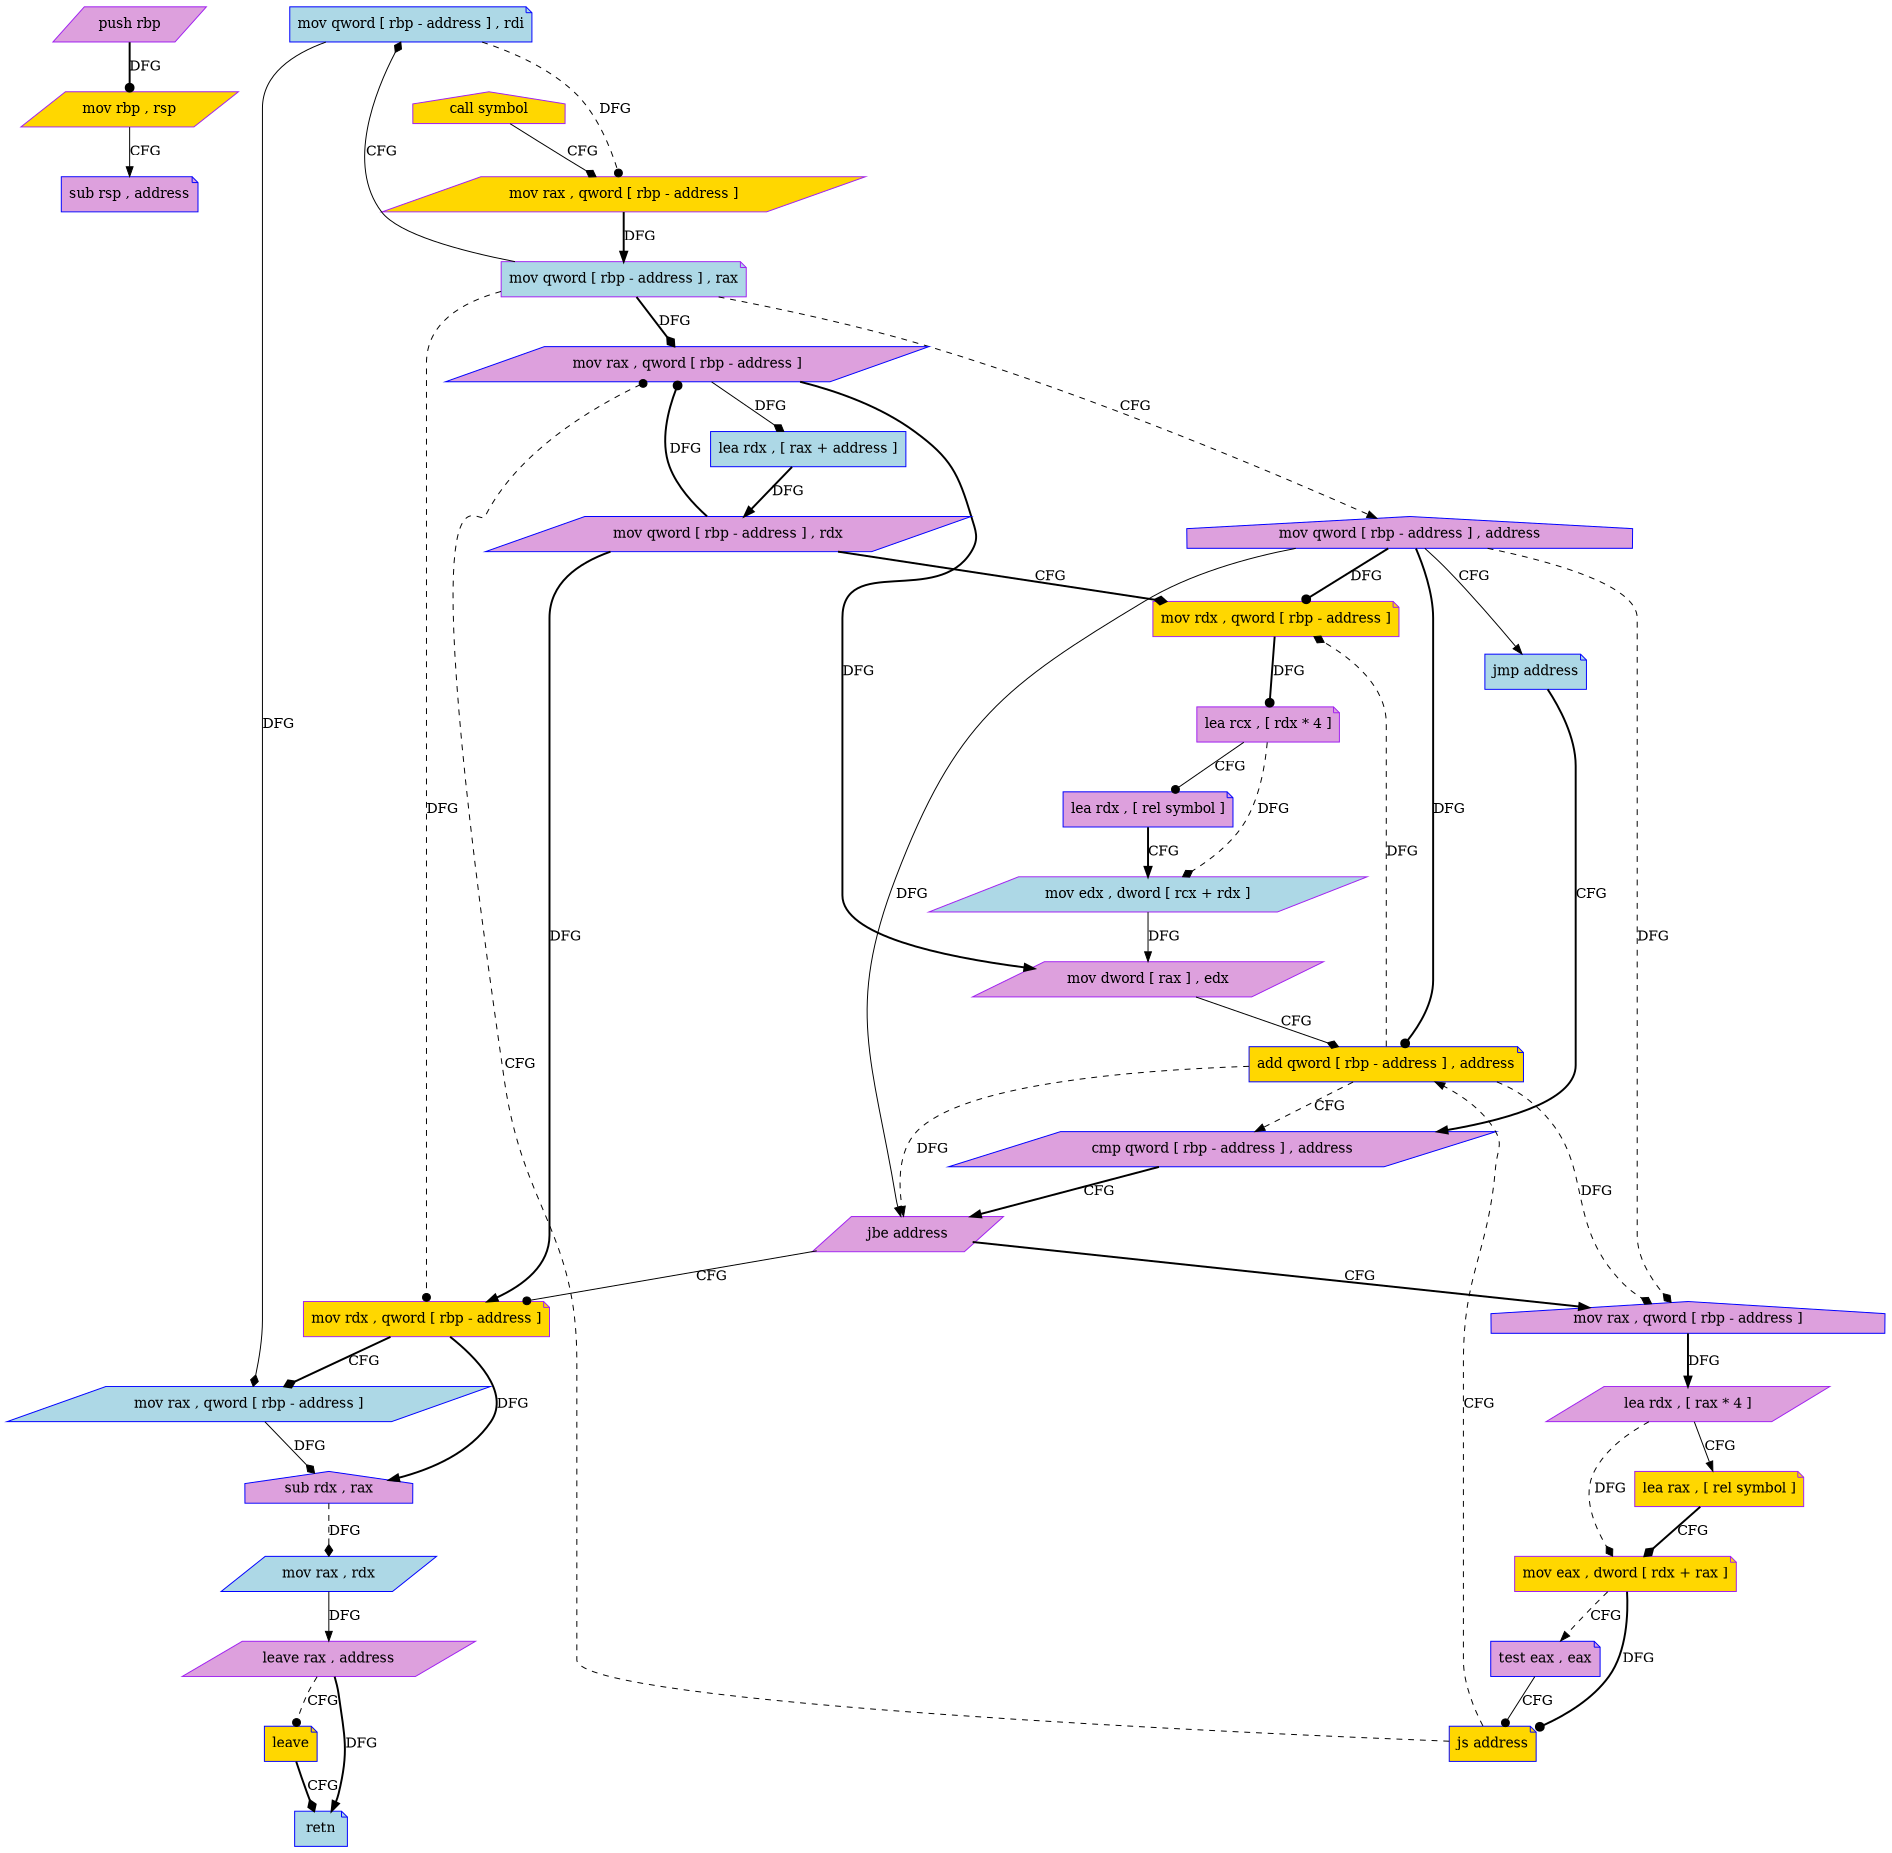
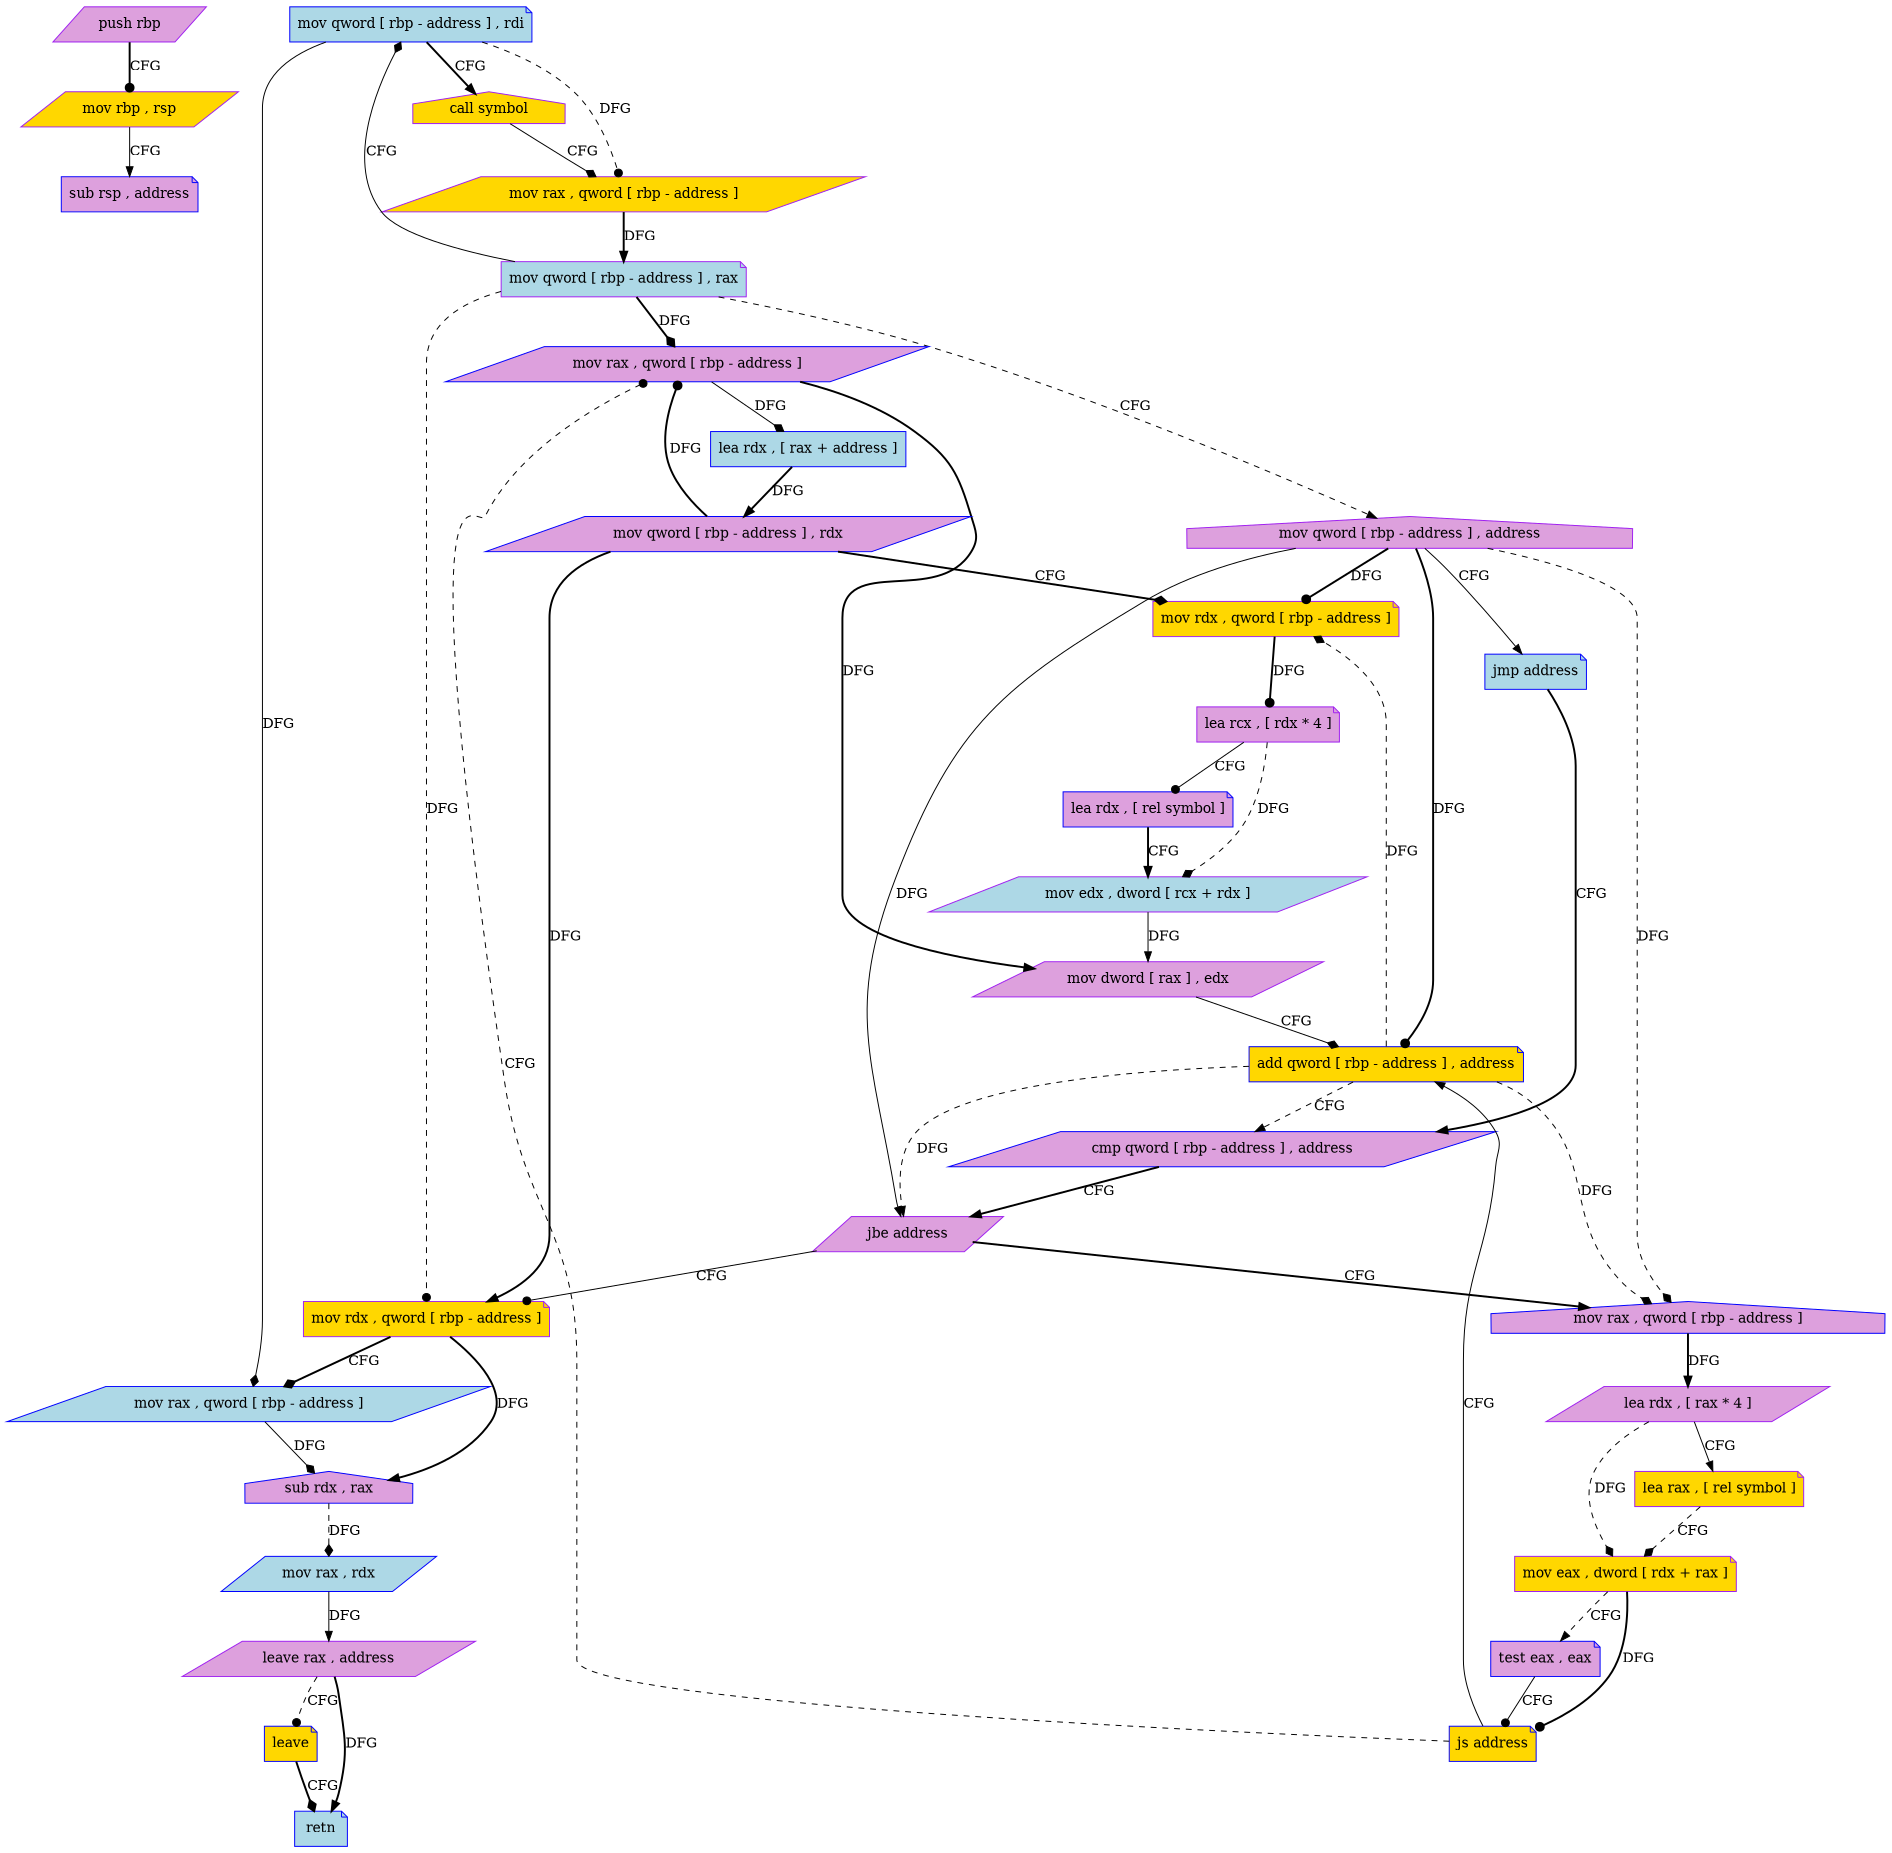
  digraph {
    node [color=blue fillcolor=plum shape=note style=filled]
    edge [arrowhead=normal style=bold]
    n1 [color=purple label="push rbp" shape=parallelogram]
    n2 [color=purple fillcolor=gold label="mov rbp , rsp" shape=parallelogram]
    n3 [label="sub rsp , address"]
    n4 [fillcolor=lightblue label="mov qword [ rbp - address ] , rdi"]
    n5 [color=purple fillcolor=gold label="call symbol" shape=house]
    n6 [color=purple fillcolor=gold label="mov rax , qword [ rbp - address ]" shape=parallelogram]
    n7 [fillcolor=lightblue label="mov rax , qword [ rbp - address ]" shape=parallelogram]
    n8 [color=purple fillcolor=lightblue label="mov qword [ rbp - address ] , rax"]
    n9 [label="sub rdx , rax" shape=house]
-   n10 [label="mov qword [ rbp - address ] , address" shape=house]
+   n10 [color=purple label="mov qword [ rbp - address ] , address" shape=house]
    n11 [color=purple fillcolor=gold label="mov rdx , qword [ rbp - address ]"]
    n12 [label="mov rax , qword [ rbp - address ]" shape=parallelogram]
    n13 [fillcolor=lightblue label="jmp address"]
    n14 [color=purple label="jbe address" shape=parallelogram]
    n15 [label="mov rax , qword [ rbp - address ]" shape=house]
    n16 [fillcolor=gold label="add qword [ rbp - address ] , address"]
    n17 [color=purple fillcolor=gold label="mov rdx , qword [ rbp - address ]"]
    n18 [fillcolor=lightblue label="lea rdx , [ rax + address ]" shape=box]
    n19 [color=purple label="mov dword [ rax ] , edx" shape=parallelogram]
    n20 [label="cmp qword [ rbp - address ] , address" shape=parallelogram]
    n21 [color=purple label="lea rdx , [ rax * 4 ]" shape=parallelogram]
    n22 [color=purple label="lea rcx , [ rdx * 4 ]"]
    n23 [color=purple fillcolor=gold label="lea rax , [ rel symbol ]"]
    n24 [color=purple fillcolor=gold label="mov eax , dword [ rdx + rax ]"]
    n25 [fillcolor=lightblue label="mov rax , rdx" shape=parallelogram]
    n26 [label="test eax , eax"]
    n27 [fillcolor=gold label="js address"]
    n28 [label="mov qword [ rbp - address ] , rdx" shape=parallelogram]
    n29 [color=purple label="leave rax , address" shape=parallelogram]
    n30 [fillcolor=gold label=leave]
    n31 [fillcolor=lightblue label=retn]
    n32 [label="lea rdx , [ rel symbol ]"]
    n33 [color=purple fillcolor=lightblue label="mov edx , dword [ rcx + rdx ]" shape=parallelogram]
-   n1 -> n2 [arrowhead=dot label=DFG]
+   n1 -> n2 [arrowhead=dot label=CFG]
    n2 -> n3 [label=CFG style=solid]
+   n4 -> n5 [label=CFG]
    n4 -> n6 [arrowhead=dot label=DFG style=dashed]
    n4 -> n7 [arrowhead=diamond label=DFG style=solid]
    n5 -> n6 [arrowhead=diamond label=CFG style=solid]
    n6 -> n8 [label=DFG]
    n7 -> n9 [arrowhead=diamond label=DFG style=solid]
    n8 -> n4 [arrowhead=diamond label=CFG style=solid]
    n8 -> n10 [label=CFG style=dashed]
    n8 -> n11 [arrowhead=dot label=DFG style=dashed]
    n8 -> n12 [arrowhead=diamond label=DFG]
    n9 -> n25 [arrowhead=diamond label=DFG style=dashed]
    n10 -> n13 [label=CFG style=solid]
    n10 -> n14 [label=DFG style=solid]
    n10 -> n15 [arrowhead=diamond label=DFG style=dashed]
    n10 -> n16 [arrowhead=dot label=DFG]
    n10 -> n17 [arrowhead=dot label=DFG]
    n11 -> n7 [arrowhead=diamond label=CFG]
    n11 -> n9 [label=DFG]
    n12 -> n18 [arrowhead=diamond label=DFG style=solid]
    n12 -> n19 [label=DFG]
    n13 -> n20 [label=CFG]
    n14 -> n11 [arrowhead=dot label=CFG style=solid]
    n14 -> n15 [label=CFG]
    n15 -> n21 [label=DFG]
    n16 -> n14 [label=DFG style=dashed]
    n16 -> n15 [arrowhead=diamond label=DFG style=dashed]
    n16 -> n17 [arrowhead=diamond label=DFG style=dashed]
    n16 -> n20 [label=CFG style=dashed]
    n17 -> n22 [arrowhead=dot label=DFG]
    n18 -> n28 [label=DFG]
    n19 -> n16 [arrowhead=diamond label=CFG style=solid]
    n20 -> n14 [label=CFG]
    n21 -> n23 [label=CFG style=solid]
    n21 -> n24 [arrowhead=diamond label=DFG style=dashed]
    n22 -> n32 [arrowhead=dot label=CFG style=solid]
    n22 -> n33 [arrowhead=diamond label=DFG style=dashed]
-   n23 -> n24 [arrowhead=diamond label=CFG]
+   n23 -> n24 [arrowhead=diamond label=CFG style=dashed]
    n24 -> n26 [label=CFG style=dashed]
    n24 -> n27 [arrowhead=dot label=DFG]
    n25 -> n29 [label=DFG style=solid]
    n26 -> n27 [arrowhead=dot label=CFG style=solid]
    n27 -> n12 [arrowhead=dot label=CFG style=dashed]
-   n27 -> n16 [label=CFG style=dashed]
+   n27 -> n16 [label=CFG style=solid]
    n28 -> n11 [label=DFG]
    n28 -> n12 [arrowhead=dot label=DFG]
    n28 -> n17 [arrowhead=diamond label=CFG]
    n29 -> n30 [arrowhead=dot label=CFG style=dashed]
    n29 -> n31 [label=DFG]
    n30 -> n31 [arrowhead=diamond label=CFG]
    n32 -> n33 [label=CFG]
    n33 -> n19 [label=DFG style=solid]
  }
